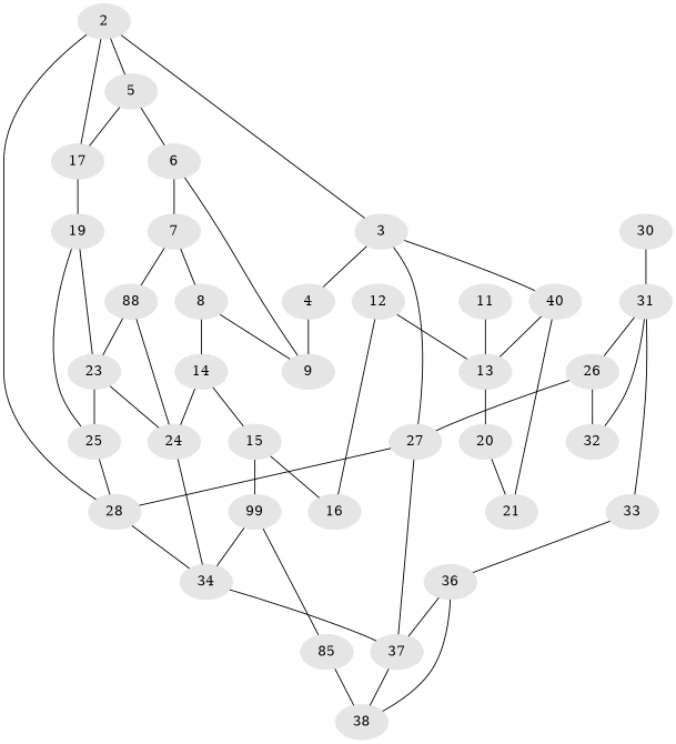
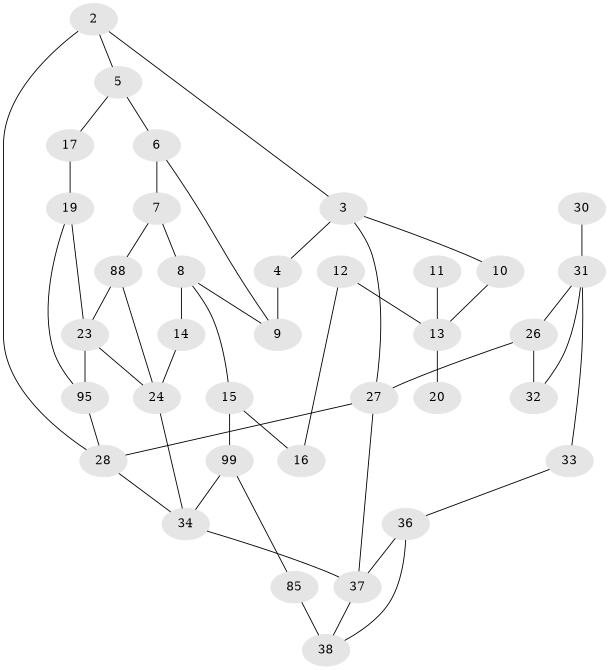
  graph {
    node [color=gray90 style=filled]
    edge [weight=1.0]
    5
    6
    17
    9
    7
    2
    3
    28
    4
-   10 [label=40]
+   10
    27
    19
    34
    13
-   21
    37
    11
    8
    n19 [label=88]
    14
    24
    23
    15
    20
    12
    16
    n27 [label=99]
    n28 [label=85]
-   25
+   25 [label=95]
    30
    31
    26
    32
    33
    36
    38
    5 -- 6
    5 -- 17
    6 -- 9
    6 -- 7
    17 -- 19 [weight=2.0]
    7 -- 8
    7 -- n19
    2 -- 5
-   2 -- 17
    2 -- 3
    2 -- 28
    3 -- 4
    3 -- 10
    3 -- 27
    28 -- 34
    4 -- 9
    10 -- 13
-   10 -- 21
    27 -- 28
    27 -- 37
    19 -- 23
    19 -- 25
    34 -- 37
    13 -- 20
    37 -- 38
    11 -- 13
    8 -- 9
    8 -- 14
    n19 -- 24
    n19 -- 23
    14 -- 24
-   14 -- 15
+   8 -- 15
    24 -- 34
    23 -- 24
    23 -- 25
    15 -- 16
    15 -- n27
-   20 -- 21
    12 -- 13
    12 -- 16
    n27 -- 34
    n27 -- n28
    n28 -- 38 [weight=2.0]
    25 -- 28
    30 -- 31
    31 -- 26
    31 -- 32
    31 -- 33
    26 -- 27
    26 -- 32 [weight=2.0]
    33 -- 36
    36 -- 37
    36 -- 38
  }
